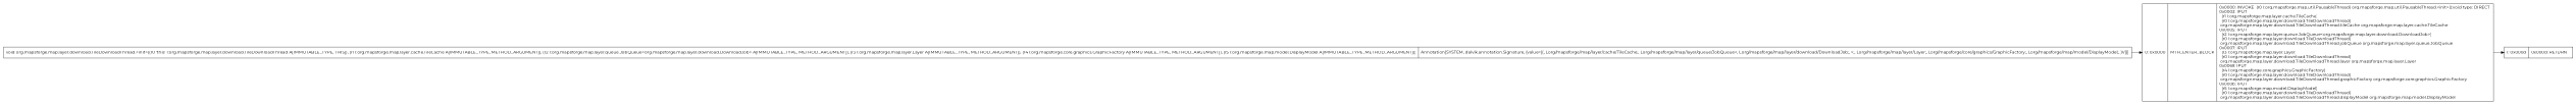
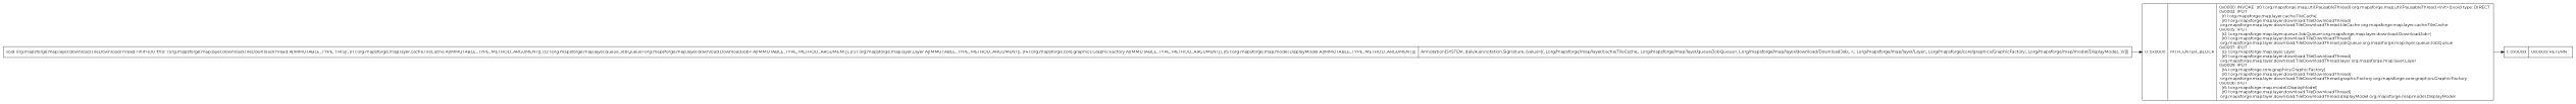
  digraph {
    rankdir=LR
    fontname=Montserrat
    node [shape=record fontname=Montserrat]
    edge [fontname=Montserrat]
-   n1 [label="{0\:\ 0x0000|MTH_ENTER_BLOCK\l|0x0000: INVOKE  (r0 I:org.mapsforge.map.util.PausableThread) org.mapsforge.map.util.PausableThread.\<init\>():void type: DIRECT \l0x0003: IPUT  \l  (r1 I:org.mapsforge.map.layer.cache.TileCache)\l  (r0 I:org.mapsforge.map.layer.download.TileDownloadThread)\l org.mapsforge.map.layer.download.TileDownloadThread.tileCache org.mapsforge.map.layer.cache.TileCache \l0x0005: IPUT  \l  (r2 I:org.mapsforge.map.layer.queue.JobQueue\<org.mapsforge.map.layer.download.DownloadJob\>)\l  (r0 I:org.mapsforge.map.layer.download.TileDownloadThread)\l org.mapsforge.map.layer.download.TileDownloadThread.jobQueue org.mapsforge.map.layer.queue.JobQueue \l0x0007: IPUT  \l  (r3 I:org.mapsforge.map.layer.Layer)\l  (r0 I:org.mapsforge.map.layer.download.TileDownloadThread)\l org.mapsforge.map.layer.download.TileDownloadThread.layer org.mapsforge.map.layer.Layer \l0x0069: IPUT  \l  (r4 I:org.mapsforge.core.graphics.GraphicFactory)\l  (r0 I:org.mapsforge.map.layer.download.TileDownloadThread)\l org.mapsforge.map.layer.download.TileDownloadThread.graphicFactory org.mapsforge.core.graphics.GraphicFactory \l0x000b: IPUT  \l  (r5 I:org.mapsforge.map.model.DisplayModel)\l  (r0 I:org.mapsforge.map.layer.download.TileDownloadThread)\l org.mapsforge.map.layer.download.TileDownloadThread.displayModel org.mapsforge.map.model.DisplayModel \l}"]
+   n1 [label="{0\:\ 0x0000|MTH_ENTER_BLOCK\l|0x0000: INVOKE  (r0 I:org.mapsforge.map.util.PausableThread) org.mapsforge.map.util.PausableThread.\<init\>():void type: DIRECT \l0x0003: IPUT  \l  (r1 I:org.mapsforge.map.layer.cache.TileCache)\l  (r0 I:org.mapsforge.map.layer.download.TileDownloadThread)\l org.mapsforge.map.layer.download.TileDownloadThread.tileCache org.mapsforge.map.layer.cache.TileCache \l0x0005: IPUT  \l  (r2 I:org.mapsforge.map.layer.queue.JobQueue\<org.mapsforge.map.layer.download.DownloadJob\>)\l  (r0 I:org.mapsforge.map.layer.download.TileDownloadThread)\l org.mapsforge.map.layer.download.TileDownloadThread.jobQueue org.mapsforge.map.layer.queue.JobQueue \l0x0007: IPUT  \l  (r3 I:org.mapsforge.map.layer.Layer)\l  (r0 I:org.mapsforge.map.layer.download.TileDownloadThread)\l org.mapsforge.map.layer.download.TileDownloadThread.layer org.mapsforge.map.layer.Layer \l0x0009: IPUT  \l  (r4 I:org.mapsforge.core.graphics.GraphicFactory)\l  (r0 I:org.mapsforge.map.layer.download.TileDownloadThread)\l org.mapsforge.map.layer.download.TileDownloadThread.graphicFactory org.mapsforge.core.graphics.GraphicFactory \l0x000b: IPUT  \l  (r5 I:org.mapsforge.map.model.DisplayModel)\l  (r0 I:org.mapsforge.map.layer.download.TileDownloadThread)\l org.mapsforge.map.layer.download.TileDownloadThread.displayModel org.mapsforge.map.model.DisplayModel \l}"]
    n2 [label="{1\:\ 0x000d|0x000d: RETURN   \l}"]
    n3 [label="{void org.mapsforge.map.layer.download.TileDownloadThread.\<init\>((r0 'this' I:org.mapsforge.map.layer.download.TileDownloadThread A[IMMUTABLE_TYPE, THIS]), (r1 I:org.mapsforge.map.layer.cache.TileCache A[IMMUTABLE_TYPE, METHOD_ARGUMENT]), (r2 I:org.mapsforge.map.layer.queue.JobQueue\<org.mapsforge.map.layer.download.DownloadJob\> A[IMMUTABLE_TYPE, METHOD_ARGUMENT]), (r3 I:org.mapsforge.map.layer.Layer A[IMMUTABLE_TYPE, METHOD_ARGUMENT]), (r4 I:org.mapsforge.core.graphics.GraphicFactory A[IMMUTABLE_TYPE, METHOD_ARGUMENT]), (r5 I:org.mapsforge.map.model.DisplayModel A[IMMUTABLE_TYPE, METHOD_ARGUMENT]))  | Annotation[SYSTEM, dalvik.annotation.Signature, \{value=[(, Lorg\/mapsforge\/map\/layer\/cache\/TileCache;, Lorg\/mapsforge\/map\/layer\/queue\/JobQueue\<, Lorg\/mapsforge\/map\/layer\/download\/DownloadJob;, \>;, Lorg\/mapsforge\/map\/layer\/Layer;, Lorg\/mapsforge\/core\/graphics\/GraphicFactory;, Lorg\/mapsforge\/map\/model\/DisplayModel;, )V]\}]\l}"]
    n1 -> n2
    n3 -> n1
  }
